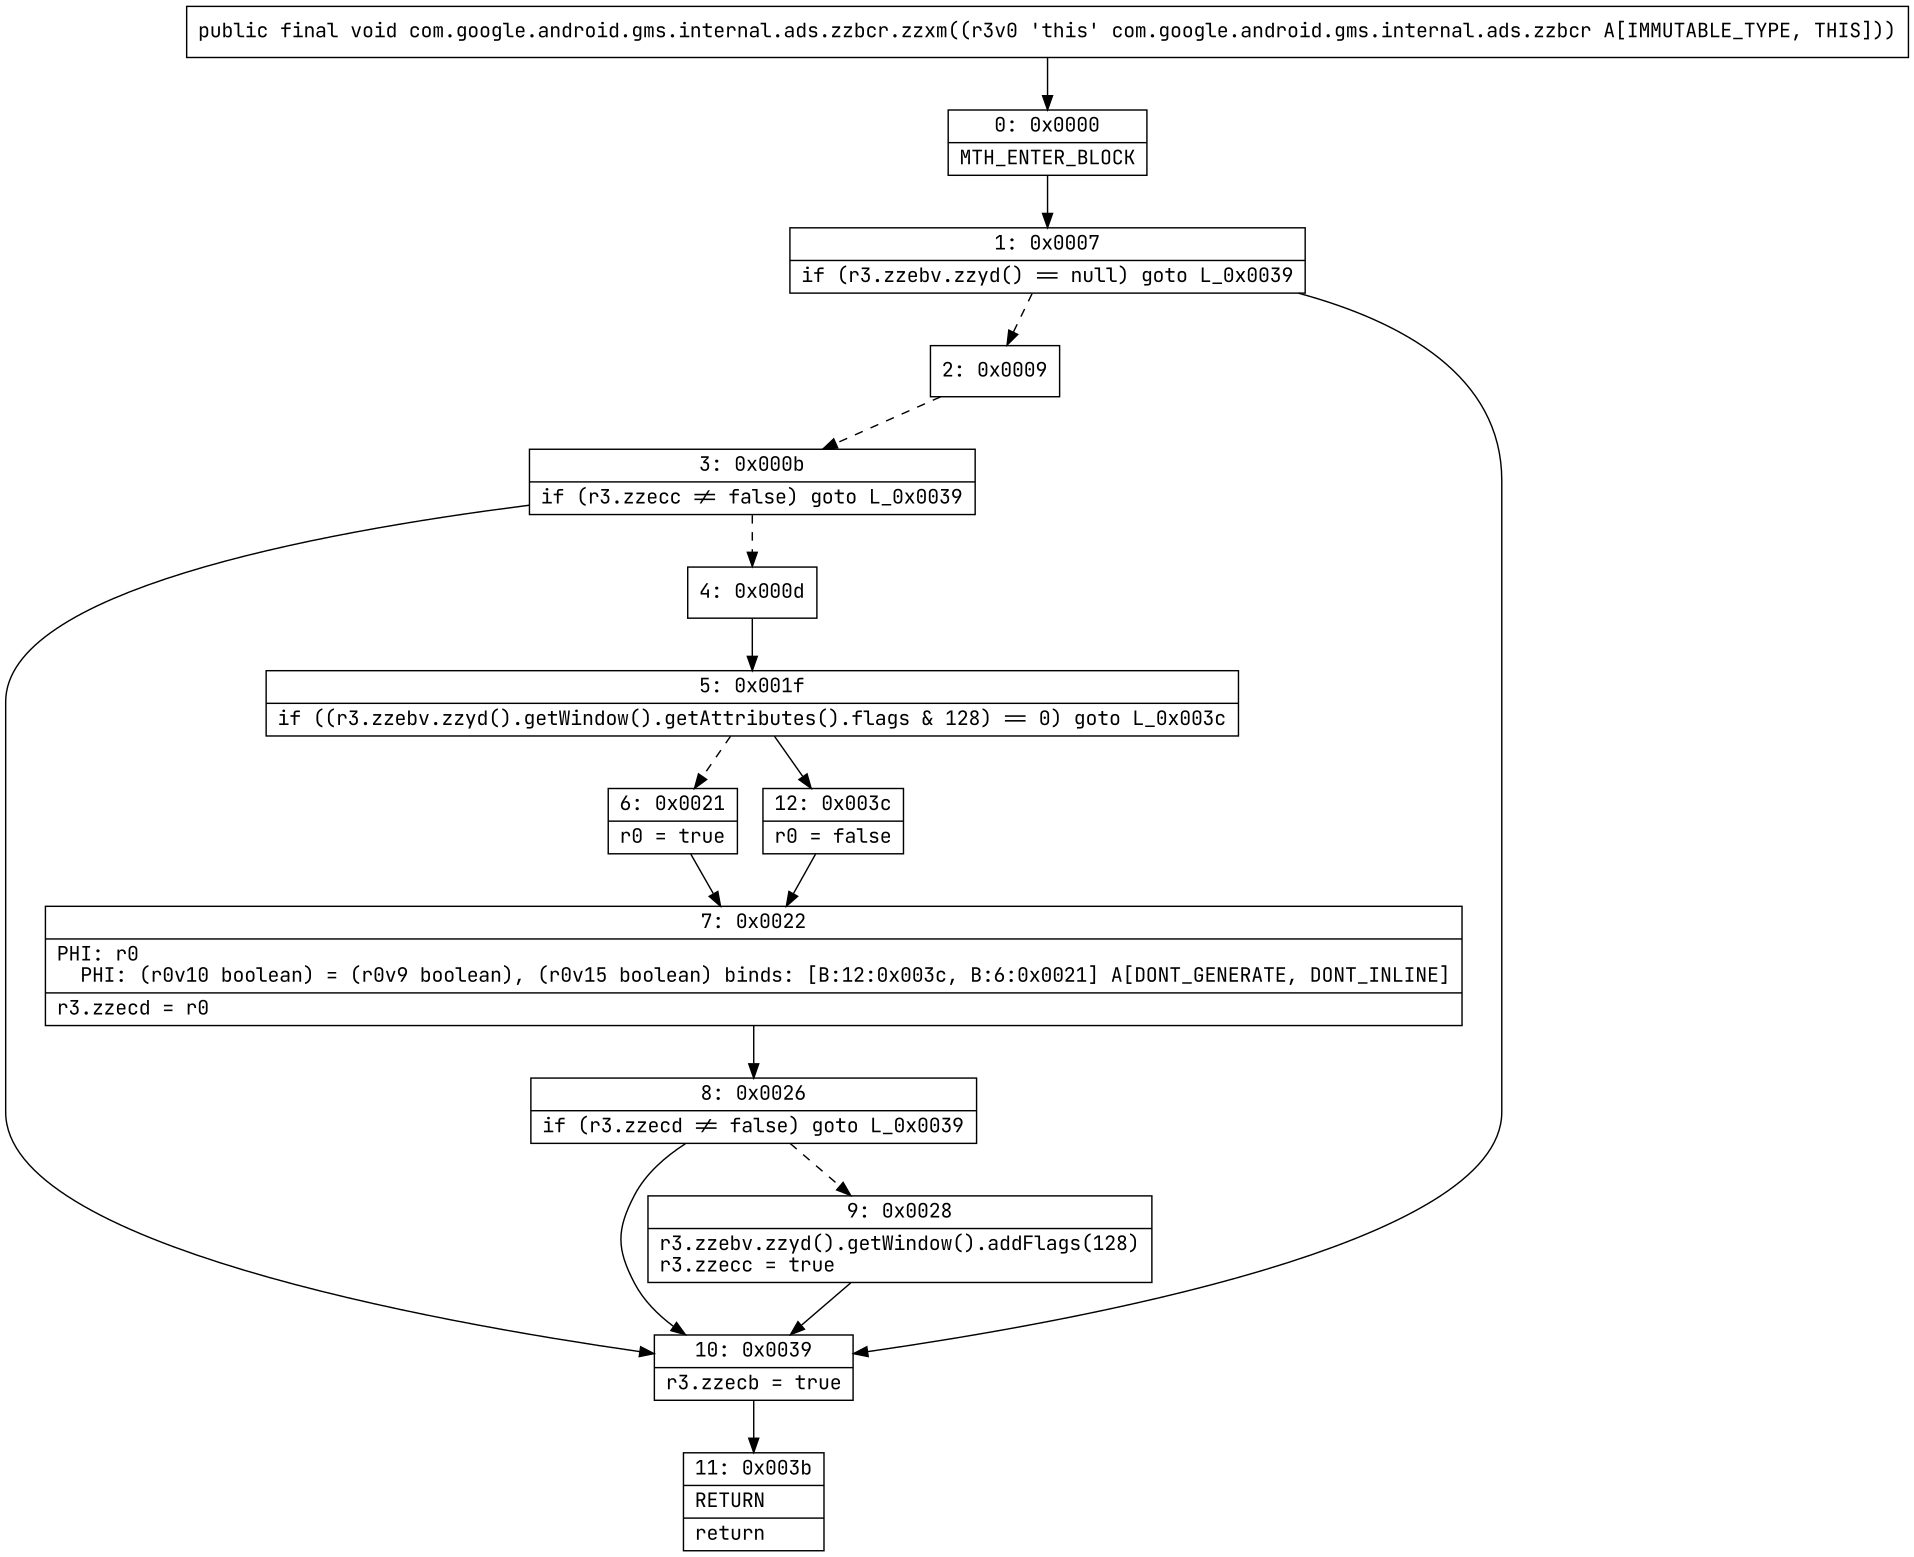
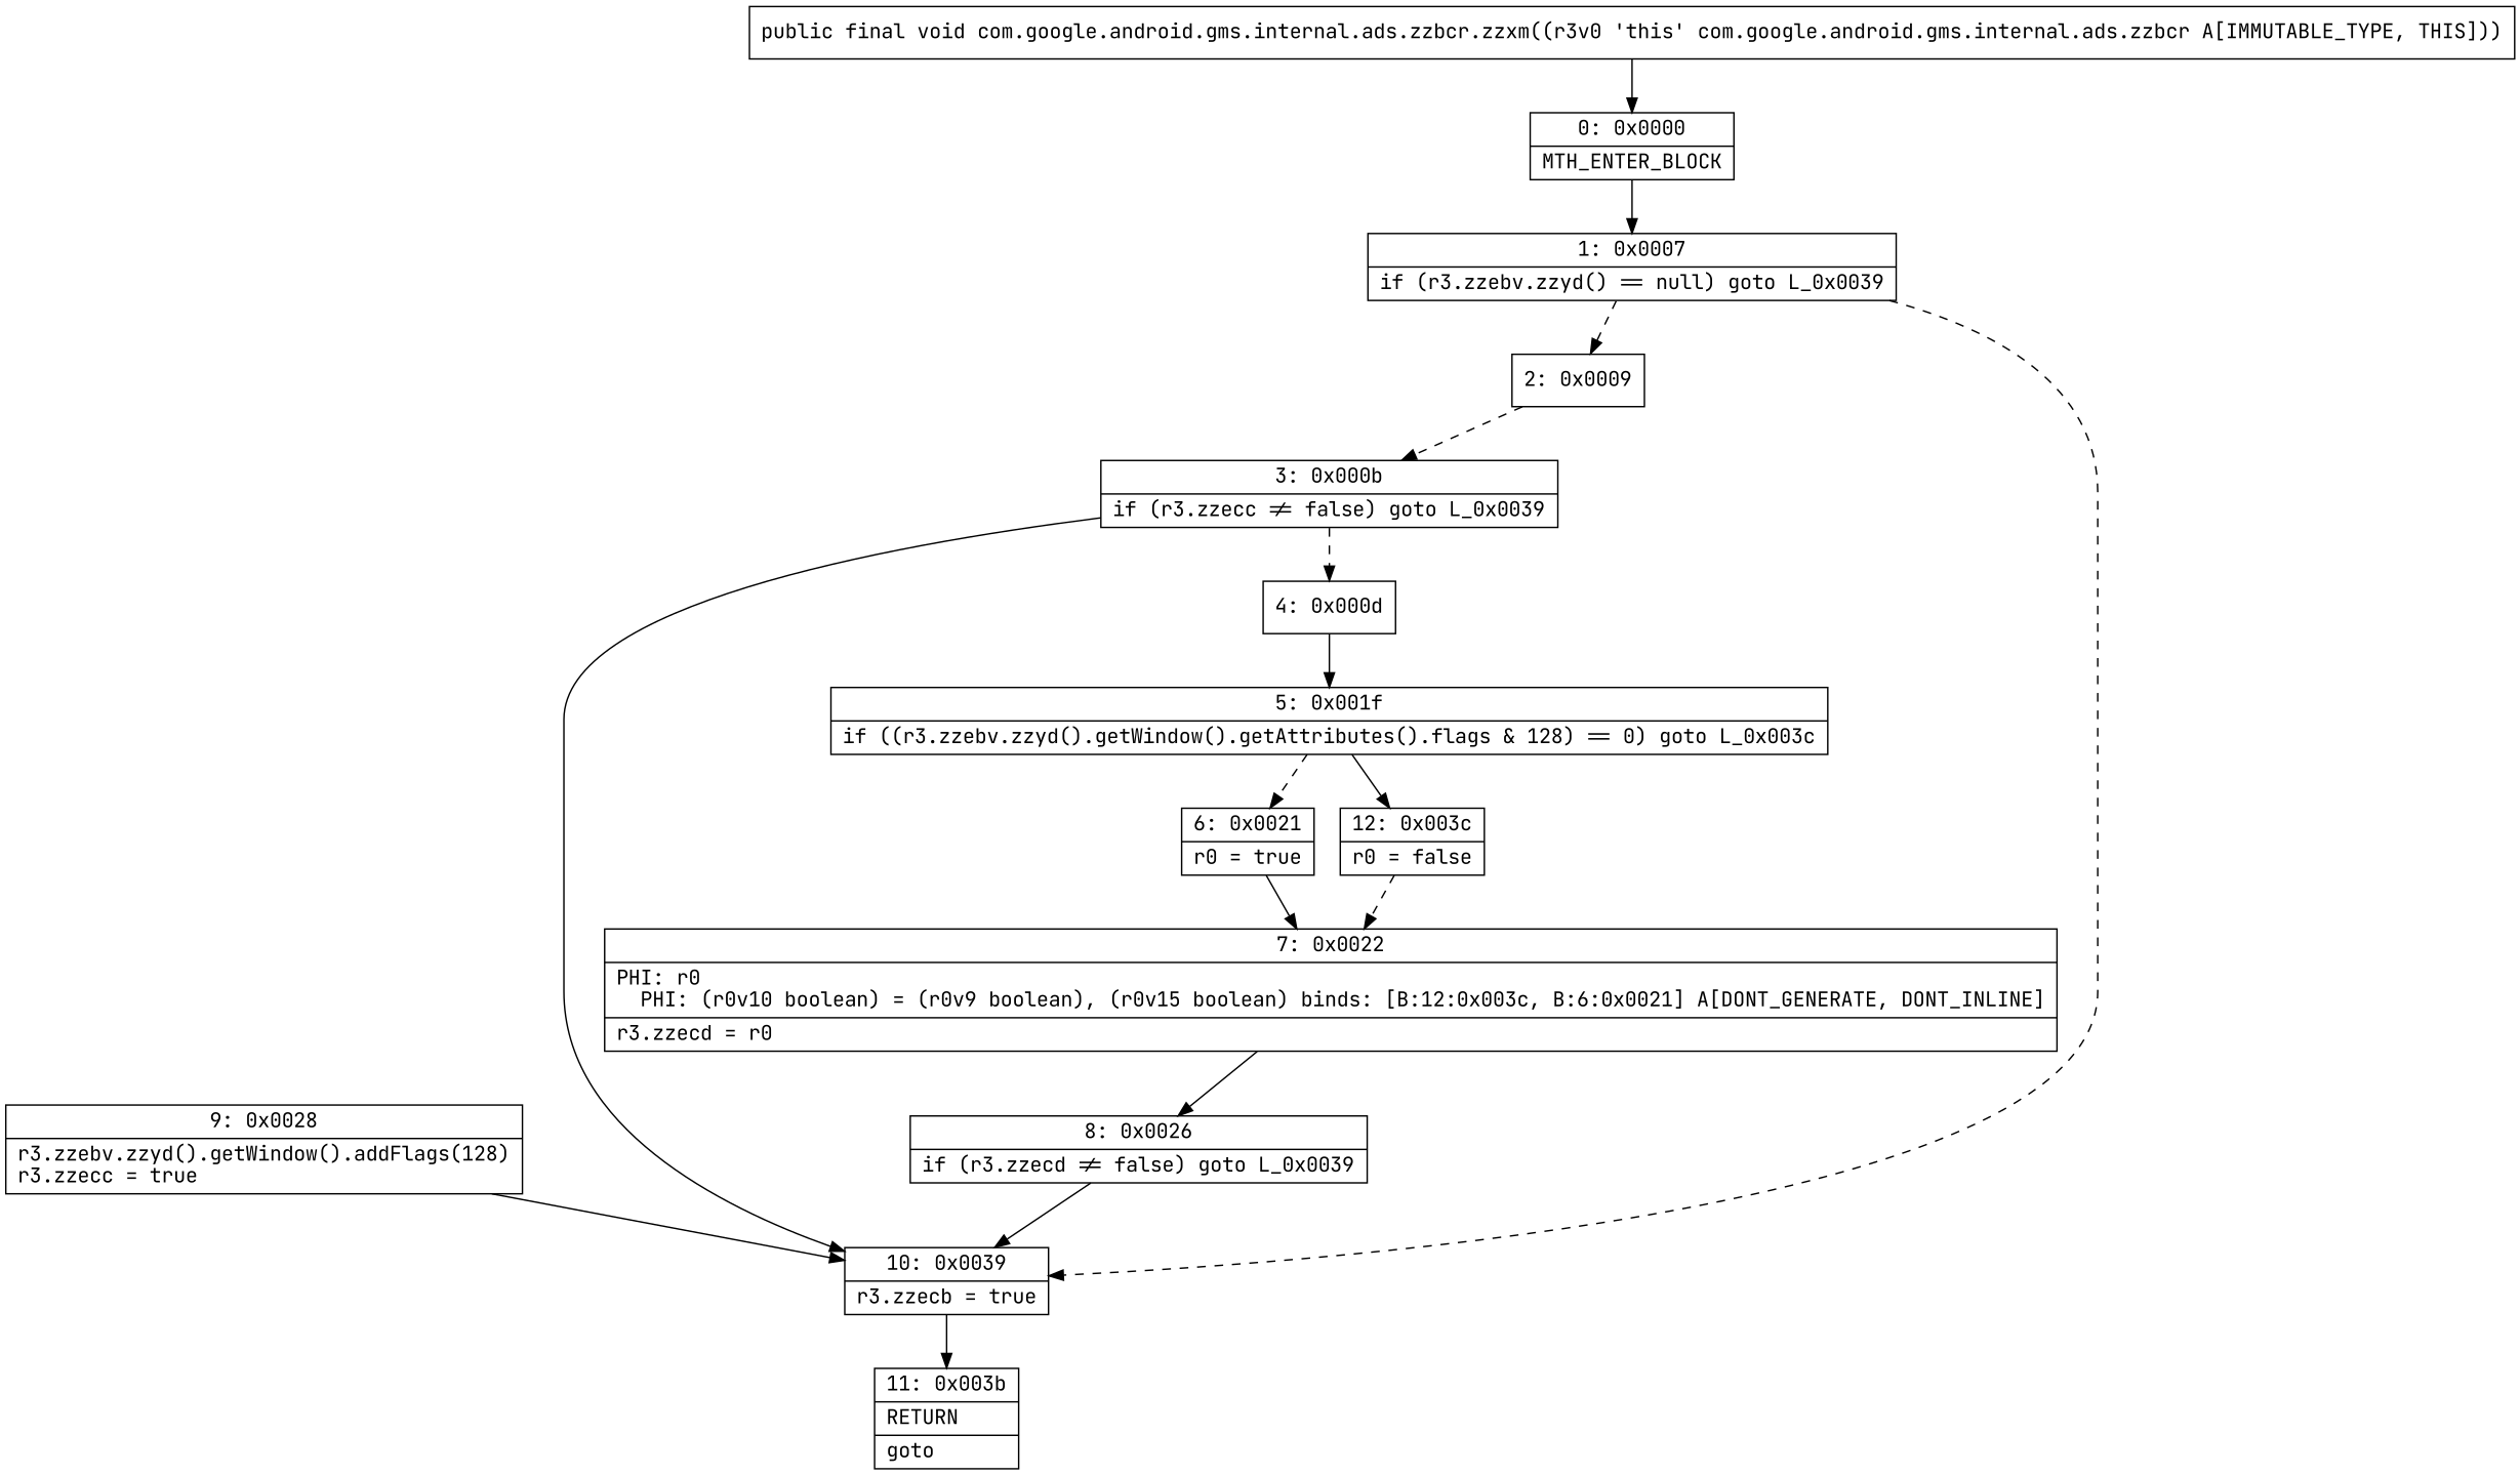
  digraph {
    fontname="JetBrains Mono"
    node [fontname="JetBrains Mono" shape=record]
    edge [fontname="JetBrains Mono"]
    n1 [label="{0\:\ 0x0000|MTH_ENTER_BLOCK\l}"]
    n2 [label="{1\:\ 0x0007|if (r3.zzebv.zzyd() == null) goto L_0x0039\l}"]
    n3 [label="{2\:\ 0x0009}"]
    n4 [label="{10\:\ 0x0039|r3.zzecb = true\l}"]
    n5 [label="{3\:\ 0x000b|if (r3.zzecc != false) goto L_0x0039\l}"]
-   n6 [label="{11\:\ 0x003b|RETURN\l|return\l}"]
+   n6 [label="{11\:\ 0x003b|RETURN\l|goto\l}"]
    n7 [label="{4\:\ 0x000d}"]
    n8 [label="{5\:\ 0x001f|if ((r3.zzebv.zzyd().getWindow().getAttributes().flags & 128) == 0) goto L_0x003c\l}"]
    n9 [label="{6\:\ 0x0021|r0 = true\l}"]
    n10 [label="{12\:\ 0x003c|r0 = false\l}"]
    n11 [label="{7\:\ 0x0022|PHI: r0 \l  PHI: (r0v10 boolean) = (r0v9 boolean), (r0v15 boolean) binds: [B:12:0x003c, B:6:0x0021] A[DONT_GENERATE, DONT_INLINE]\l|r3.zzecd = r0\l}"]
    n12 [label="{8\:\ 0x0026|if (r3.zzecd != false) goto L_0x0039\l}"]
    n13 [label="{9\:\ 0x0028|r3.zzebv.zzyd().getWindow().addFlags(128)\lr3.zzecc = true\l}"]
    n14 [label="{public final void com.google.android.gms.internal.ads.zzbcr.zzxm((r3v0 'this' com.google.android.gms.internal.ads.zzbcr A[IMMUTABLE_TYPE, THIS])) }"]
    n1 -> n2
    n2 -> n3 [style=dashed]
-   n2 -> n4
+   n2 -> n4 [style=dashed]
    n3 -> n5 [style=dashed]
    n4 -> n6
    n5 -> n4
    n5 -> n7 [style=dashed]
    n7 -> n8
    n8 -> n9 [style=dashed]
    n8 -> n10
    n9 -> n11
-   n10 -> n11
+   n10 -> n11 [style=dashed]
    n11 -> n12
    n12 -> n4
-   n12 -> n13 [style=dashed]
    n13 -> n4
    n14 -> n1
  }
